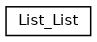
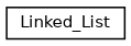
  digraph {
    rankdir=TB
-   n1 [color=black fillcolor=white fontname=Helvetica fontsize=10 height=0.2 label=List_List shape=record style=filled width=0.4]
+   n1 [color=black fillcolor=white fontname=Helvetica fontsize=10 height=0.2 label=Linked_List shape=record style=filled width=0.4]
  }
